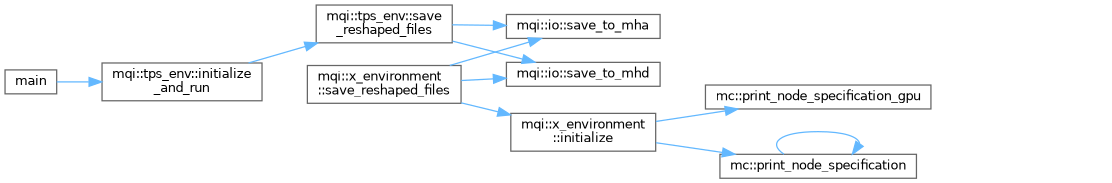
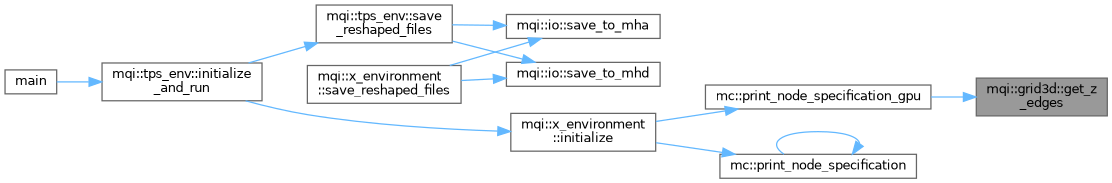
  digraph {
    rankdir=RL
    node [color=grey40 fillcolor=white fontname=Helvetica fontsize=10 shape=box style=filled]
    edge [color=steelblue1 dir=back fontname=Helvetica fontsize=10 labelfontname=Helvetica labelfontsize=10 style=solid]
+   n1 [color=gray40 fillcolor=grey60 fontcolor=black height=0.2 label="mqi::grid3d::get_z\l_edges" width=0.4]
    n2 [height=0.2 label="mc::print_node_specification_gpu" width=0.4]
    n3 [height=0.2 label="mc::print_node_specification" width=0.4]
    n4 [height=0.2 label="mqi::x_environment\l::initialize" width=0.4]
    n5 [height=0.2 label="mqi::io::save_to_mha" width=0.4]
    n6 [height=0.2 label="mqi::tps_env::save\l_reshaped_files" width=0.4]
    n7 [height=0.2 label="mqi::x_environment\l::save_reshaped_files" width=0.4]
    n8 [height=0.2 label="mqi::io::save_to_mhd" width=0.4]
    n9 [height=0.2 label="mqi::tps_env::initialize\l_and_run" width=0.4]
    n10 [height=0.2 label=main width=0.4]
+   n1 -> n2
    n2 -> n4
    n3 -> n3
    n3 -> n4
-   n4 -> n7
+   n4 -> n9
    n5 -> n6
    n5 -> n7
    n6 -> n9
    n8 -> n6
    n8 -> n7
    n9 -> n10
  }
